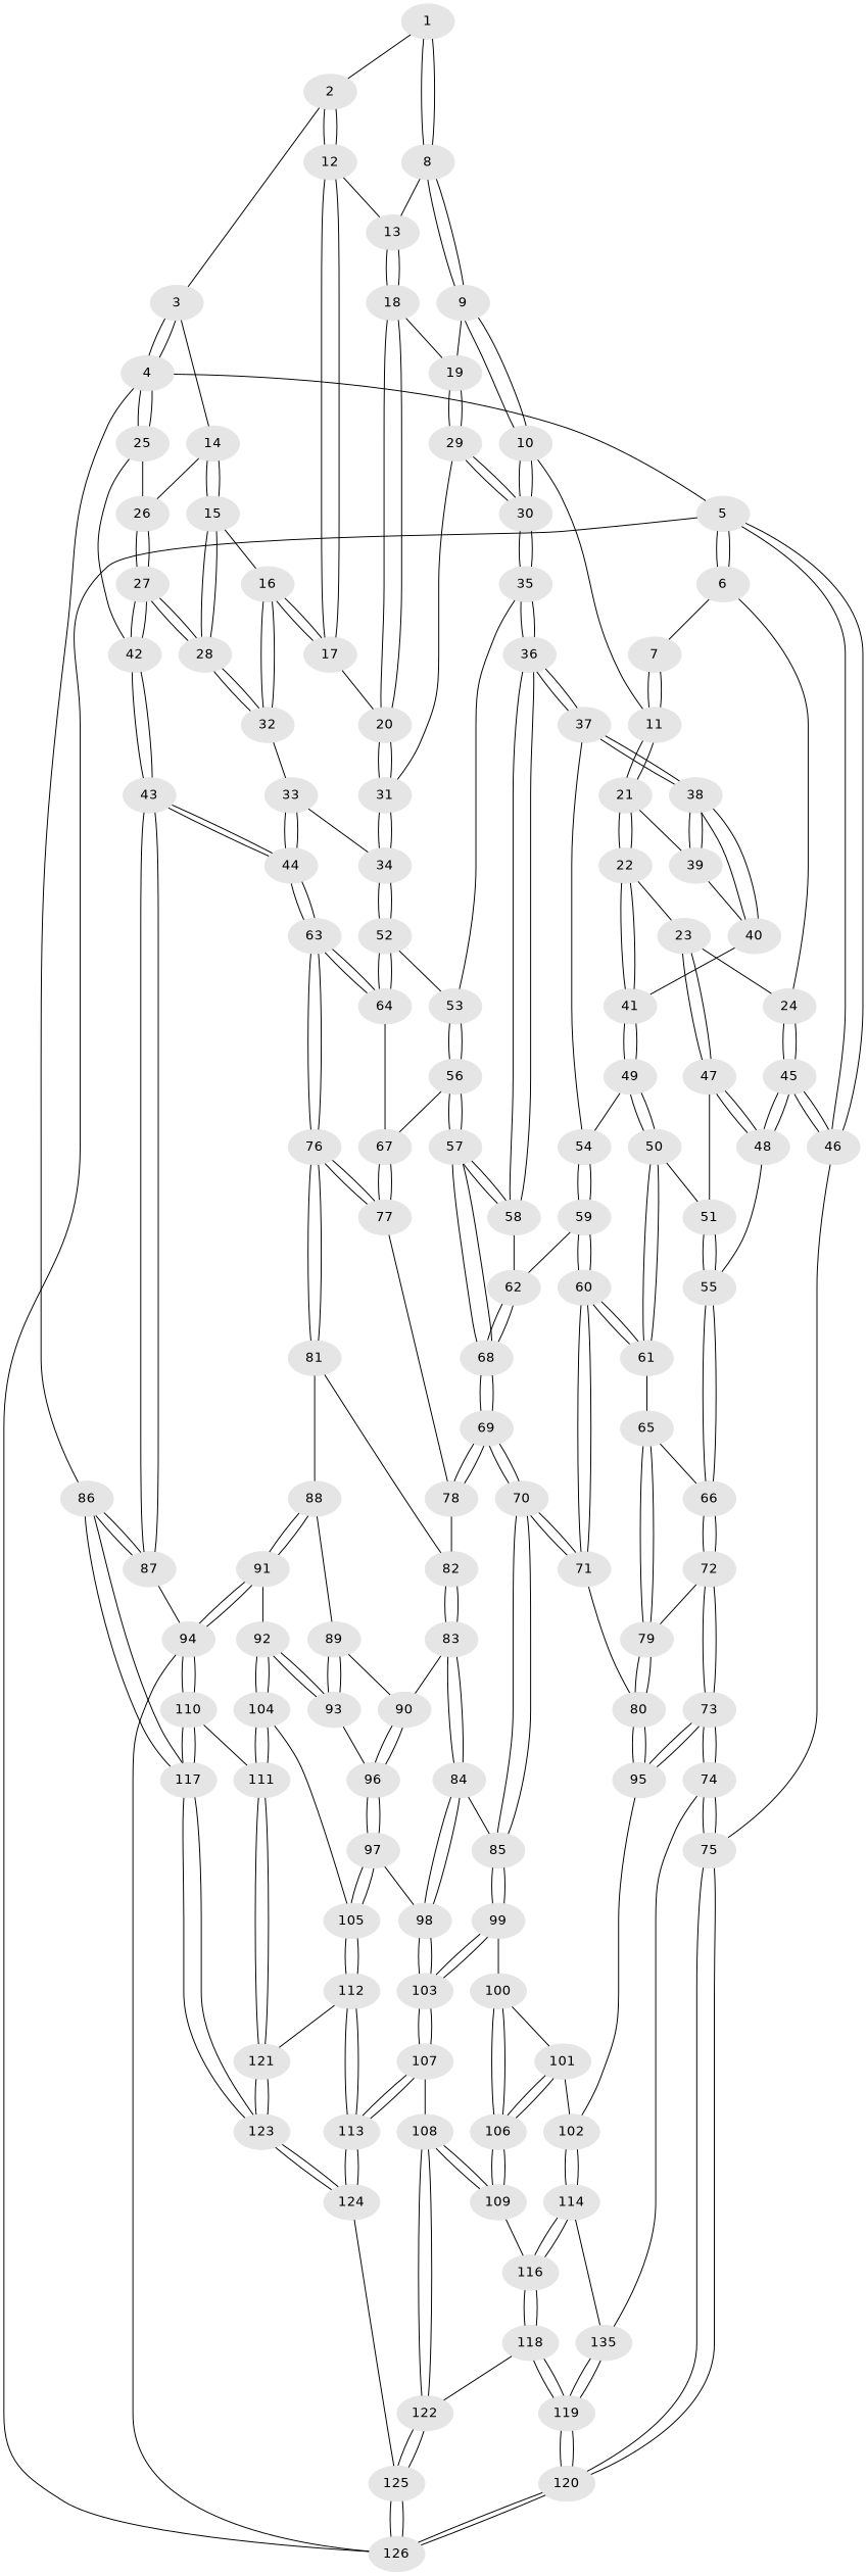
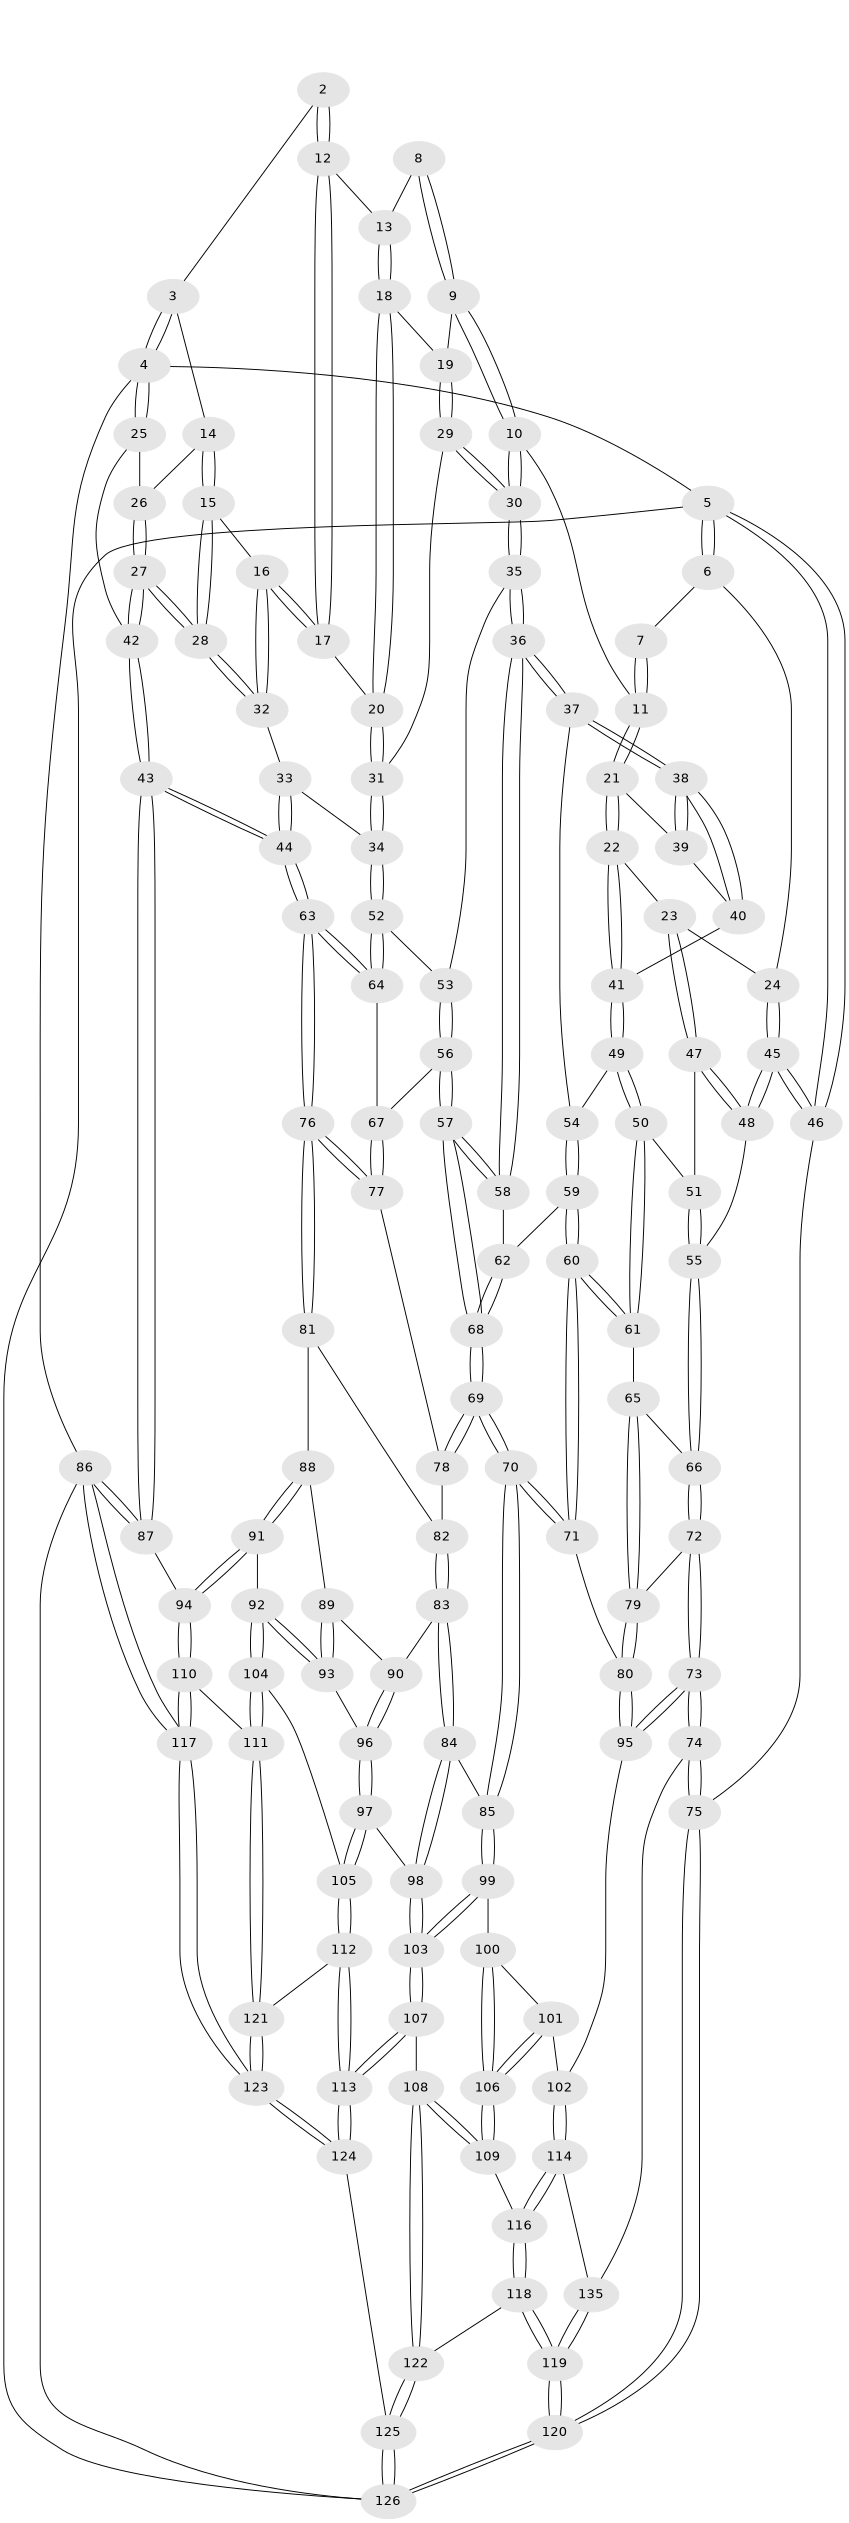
  graph {
    fontname="DejaVu Sans"
    node [color=gray90 fontname="DejaVu Sans" style=filled]
    edge [fontname="DejaVu Sans"]
-   1
    2
    8
    3
    12
    9
    13
    4
    14
    17
    5
    25
    86
    15
    26
    6
    46
    126
    42
    87
    117
    7
    24
    75
    11
    45
    21
    10
    19
    18
    30
    29
    35
    22
    39
    20
    16
    28
    27
    32
    33
    31
    34
    23
    41
    40
    47
    49
    48
    51
    43
    36
    53
    52
    44
    63
    64
    37
    58
    56
    38
    54
    62
    59
    50
    94
    76
    55
    120
    66
    61
    65
    67
    57
    60
    72
    68
    77
    69
    71
    80
    79
    81
    73
    78
    70
    85
    82
    99
    95
    74
    n92 [label=135]
    102
    119
    88
    83
    89
    91
    84
    90
    98
    96
    103
    100
    123
    110
    93
    92
    97
    104
    105
    111
    114
    112
    107
    101
    106
    109
    116
    108
    113
    121
    122
    124
    125
    118
-   1 -- 2
-   1 -- 8
-   1 -- 8
    2 -- 3
    2 -- 12
    2 -- 12
    8 -- 9
    8 -- 9
    8 -- 13
    3 -- 4
    3 -- 4
    3 -- 14
    12 -- 13
    12 -- 17
    12 -- 17
    9 -- 10
    9 -- 10
    9 -- 19
    13 -- 18
    13 -- 18
    4 -- 5
    4 -- 25
    4 -- 25
    4 -- 86
    14 -- 15
    14 -- 15
    14 -- 26
    17 -- 20
    5 -- 6
    5 -- 6
    5 -- 46
    5 -- 46
    5 -- 126
    25 -- 26
    25 -- 42
-   94 -- 126
+   86 -- 126
    86 -- 87
    86 -- 87
    86 -- 117
    86 -- 117
    15 -- 16
    15 -- 28
    15 -- 28
    26 -- 27
    26 -- 27
    6 -- 7
    6 -- 24
    46 -- 75
    42 -- 43
    42 -- 43
    87 -- 94
    117 -- 123
    117 -- 123
    7 -- 11
    7 -- 11
    24 -- 45
    24 -- 45
    75 -- 120
    75 -- 120
    11 -- 21
    11 -- 21
    45 -- 46
    45 -- 46
    45 -- 48
    45 -- 48
    21 -- 22
    21 -- 22
    21 -- 39
    10 -- 11
    10 -- 30
    10 -- 30
    19 -- 29
    19 -- 29
    18 -- 19
    18 -- 20
    18 -- 20
    30 -- 35
    30 -- 35
    29 -- 30
    29 -- 30
    29 -- 31
    35 -- 36
    35 -- 36
    35 -- 53
    22 -- 23
    22 -- 41
    22 -- 41
    39 -- 40
    20 -- 31
    20 -- 31
    16 -- 17
    16 -- 17
    16 -- 32
    16 -- 32
    28 -- 32
    28 -- 32
    27 -- 42
    27 -- 42
    27 -- 28
    27 -- 28
    32 -- 33
    33 -- 34
    33 -- 44
    33 -- 44
    31 -- 34
    31 -- 34
    34 -- 52
    34 -- 52
    23 -- 24
    23 -- 47
    23 -- 47
    41 -- 49
    41 -- 49
    40 -- 41
    47 -- 48
    47 -- 48
    47 -- 51
    49 -- 54
    49 -- 50
    49 -- 50
    48 -- 55
    51 -- 55
    51 -- 55
    43 -- 87
    43 -- 87
    43 -- 44
    43 -- 44
    36 -- 37
    36 -- 37
    36 -- 58
    36 -- 58
    53 -- 56
    53 -- 56
    52 -- 53
    52 -- 64
    52 -- 64
    44 -- 63
    44 -- 63
    63 -- 64
    63 -- 64
    63 -- 76
    63 -- 76
    64 -- 67
    37 -- 38
    37 -- 38
    37 -- 54
    58 -- 62
    56 -- 67
    56 -- 57
    56 -- 57
    38 -- 39
    38 -- 39
    38 -- 40
    38 -- 40
    54 -- 59
    54 -- 59
    62 -- 68
    62 -- 68
    59 -- 62
    59 -- 60
    59 -- 60
    50 -- 51
    50 -- 61
    50 -- 61
    94 -- 110
    94 -- 110
    76 -- 77
    76 -- 77
    76 -- 81
    76 -- 81
    55 -- 66
    55 -- 66
    120 -- 126
    120 -- 126
    66 -- 72
    66 -- 72
    61 -- 65
    65 -- 66
    65 -- 79
    65 -- 79
    67 -- 77
    67 -- 77
    57 -- 58
    57 -- 58
    57 -- 68
    57 -- 68
    60 -- 61
    60 -- 61
    60 -- 71
    60 -- 71
    72 -- 79
    72 -- 73
    72 -- 73
    68 -- 69
    68 -- 69
    77 -- 78
    69 -- 78
    69 -- 78
    69 -- 70
    69 -- 70
    71 -- 80
    80 -- 95
    80 -- 95
    79 -- 80
    79 -- 80
    81 -- 82
    81 -- 88
    73 -- 95
    73 -- 95
    73 -- 74
    73 -- 74
    78 -- 82
    70 -- 71
    70 -- 71
    70 -- 85
    70 -- 85
    85 -- 99
    85 -- 99
    82 -- 83
    82 -- 83
    99 -- 103
    99 -- 103
    99 -- 100
    95 -- 102
    74 -- 75
    74 -- 75
    74 -- n92
    n92 -- 119
    n92 -- 119
    102 -- 114
    102 -- 114
    119 -- 120
    119 -- 120
    88 -- 89
    88 -- 91
    88 -- 91
    83 -- 84
    83 -- 84
    83 -- 90
    89 -- 90
    89 -- 93
    89 -- 93
    91 -- 94
    91 -- 94
    91 -- 92
    84 -- 85
    84 -- 98
    84 -- 98
    90 -- 96
    90 -- 96
    98 -- 103
    98 -- 103
    96 -- 97
    96 -- 97
    103 -- 107
    103 -- 107
    100 -- 101
    100 -- 106
    100 -- 106
    123 -- 124
    123 -- 124
    110 -- 117
    110 -- 117
    110 -- 111
    93 -- 96
    92 -- 93
    92 -- 93
    92 -- 104
    92 -- 104
    97 -- 98
    97 -- 105
    97 -- 105
    104 -- 105
    104 -- 111
    104 -- 111
    105 -- 112
    105 -- 112
    111 -- 121
    111 -- 121
    114 -- n92
    114 -- 116
    114 -- 116
    112 -- 113
    112 -- 113
    112 -- 121
    107 -- 108
    107 -- 113
    107 -- 113
    101 -- 102
    101 -- 106
    101 -- 106
    106 -- 109
    106 -- 109
    109 -- 116
    116 -- 118
    116 -- 118
    108 -- 109
    108 -- 109
    108 -- 122
    108 -- 122
    113 -- 124
    113 -- 124
    121 -- 123
    121 -- 123
    122 -- 125
    122 -- 125
    124 -- 125
    125 -- 126
    125 -- 126
    118 -- 119
    118 -- 119
    118 -- 122
  }
